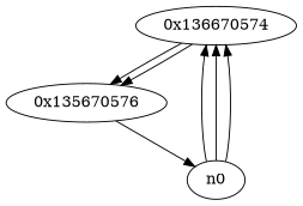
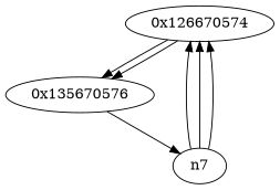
  digraph {
-   n1 [label="0x136670574"]
+   n1 [label="0x126670574"]
    n2 [label="0x135670576"]
-   n0
+   n0 [label=n7]
    n1 -> n2
    n1 -> n2
    n2 -> n0
    n0 -> n1
    n0 -> n1
    n0 -> n1
  }
